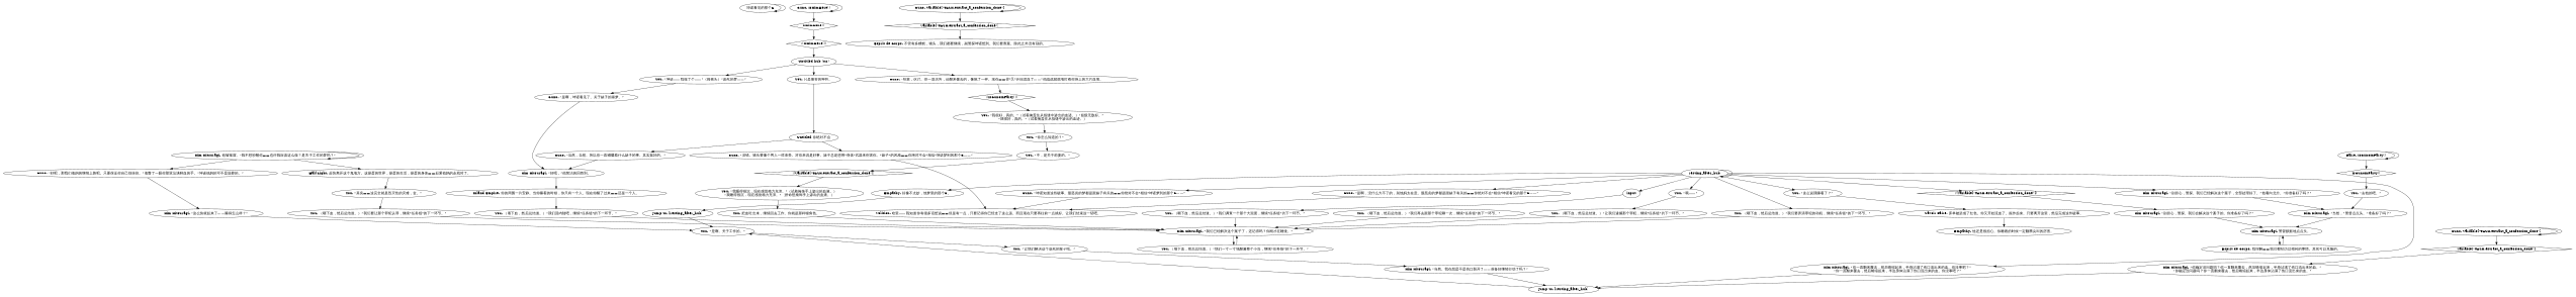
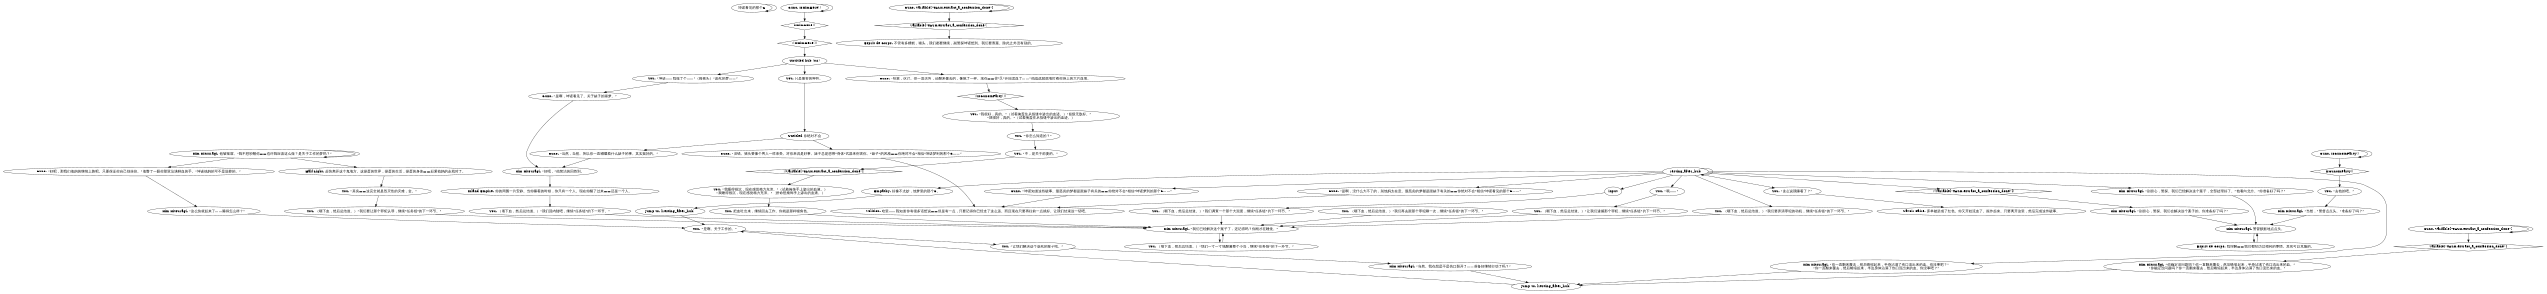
  digraph {
    n1 [label="坤诺看见的那个C"]
    n2 [label=input]
    n3 [label="You: （咽下血，然后总结道。）“我们调查一个那个大混蛋，继续*任务链*的下一环节。”"]
    n4 [label="Kim Kitsuragi: “我们已经解决这个案子了，还记得吗？你刚才在睡觉。”"]
    n5 [label="You: （咽下血，然后总结道。）“我们一寸一寸地翻遍整个小岛，继续*任务链*的下一环节。”"]
    n6 [label="You: “哦……”"]
    n7 [label="You: （咽下血，然后总结道。）“让我们逮捕那个罪犯，继续*任务链*的下一环节。”"]
    n8 [label="You: （咽下血，然后总结道。）“我们回内陆吧，继续*任务链*的下一环节。”"]
    n9 [label="Half Light: 赶快离开这个鬼地方。这操蛋的世界，操蛋的生活，操蛋的身体——赶紧他妈的走就对了。"]
    n10 [label="You: “其实——这完全就是毁灭性的灾难，金。”"]
    n11 [label="You: （咽下血，然后总结道。）“我们要让那个罪犯认罪，继续*任务链*的下一环节。”"]
    n12 [label="You: “是啊。关于工作的。”"]
    n13 [label="You: “让我们解决这个该死的案子吧。”"]
    n14 [label="Kim Kitsuragi: “当然。我在想是不是伤口裂开了……准备好继续行动了吗？”"]
    n15 [label=resting_after_hub]
    n16 [label="!(Variable[\"TASK.extract_a_confession_done\"])" shape=diamond]
    n17 [label="Cuno: “是啊，没什么大不了的，别他妈太在意。最恶劣的梦都是跟婊子有关的——你绝对不会*相信*坤诺看见的那个C……”"]
    n18 [label="You: （咽下血，然后总结道。）“我们要弄清罪犯的动机，继续*任务链*的下一环节。”"]
    n19 [label="Kim Kitsuragi: “别担心，警探。我们已经解决这个案子，全部处理好了。”他看向北方。“你准备好了吗？”"]
    n20 [label="Cuno: “坤诺知道这些破事。最恶劣的梦都是跟婊子有关的——你绝对不会*相信*坤诺梦到的那个C……”"]
    n21 [label="You: “这么说我睡着了？”"]
    n22 [label="Empathy: 好像不太妙，他梦里的那个C。"]
    n23 [label="Kim Kitsuragi: “你一直翻来覆去，然后蜷缩起来，半身沾满了伤口流出来的血。你没事吧？”\n“你一直翻来覆去，然后蜷缩起来，半边身体沾满了伤口流出来的血。你没事吧？”"]
    n24 [label="Kim Kitsuragi: “别担心，警探。我们会解决这个案子的。你准备好了吗？”"]
    n25 [label="Volition: 哈里……我知道你有很多话想说——但是有一点，只要记得你已经走了这么远。而且现在只要再往前一点就好。让我们结束这一切吧。"]
    n26 [label="Kim Kitsuragi: 警督默默地点点头。"]
    n27 [label="Savoir Faire: 床单被染成了红色。你又开始流血了。振作起来。只要离开这里，然后完成这件破事。"]
    n28 [label="Jump to: [resting_after_hub]"]
    n29 [label="Jump to: [resting_after_hub]"]
    n30 [label="Cuno: Variable[\"TASK.extract_a_confession_done\"]"]
    n31 [label="Variable[\"TASK.extract_a_confession_done\"]" shape=diamond]
    n32 [label="Kim Kitsuragi: “你确定没问题吗？你一直翻来覆去，然后蜷缩起来，半身沾满了伤口流出来的血。”\n“你确定没问题吗？你一直翻来覆去，然后蜷缩起来，半边身体沾满了伤口流出来的血。”"]
-   n33 [label="Empathy: 他还是很担心。你睡着的时候一定翻腾尖叫的厉害。"]
    n34 [label="You: “我睡得很沉，现在感觉精力充沛。”（试着掩饰手上渗出的血液。）\n“我睡得很沉，现在感觉精力充沛。”（拼命想掩饰手上渗出的血液。）"]
    n35 [label="You: 把血吐出来，继续回去工作。你就是那种狠角色。"]
    n36 [label="Esprit de Corps: 我理解——我们都经历过相同的事情。其实可以克服的。"]
    n37 [label="Kim Kitsuragi: 他皱皱眉。“我不想吵醒你——也许我应该这么做？是关于工作的梦吗？”"]
    n38 [label="Cuno: “好吧，那我们他妈的继续上路吧。只要保证你自己别挂掉。”他瞥了一眼你那双沾满鲜血的手。“坤诺他妈的可不是送葬的。”"]
    n39 [label="Kim Kitsuragi: “这么快就起来了……睡得怎么样？”"]
    n40 [label="You: “不，是关于前妻的。”"]
    n41 [label="!(Variable[\"TASK.extract_a_confession_done\"])" shape=diamond]
    n42 [label="Cuno: IsKimHere()"]
    n43 [label="IsKimHere()" shape=diamond]
    n44 [label="!(IsKimHere())" shape=diamond]
    n45 [label="Untitled hub (02)"]
    n46 [label="You: “坤诺……我做了个……”（摇摇头）“该死的梦……”"]
    n47 [label="You: 只是痛苦的呻吟。"]
    n48 [label="Cuno: “哇塞，伙计。你一直尖叫，还翻来覆去的，像疯了一样。现在——你*又*开始流血了……”他战战兢兢地盯着你身上的大片血痕。"]
    n49 [label="Esprit de Corps: 不管有多糟糕，猪头，我们都要继续，副警探坤诺想到。我们要查案。除此之外没有别的。"]
    n50 [label="Kim Kitsuragi: “好吧，”他简洁的回答到。"]
    n51 [label="Inland Empire: 你的周围一片安静。当你睡着的时候，你只有一个人。现在你醒了过来——还是一个人。"]
    n52 [label="Cuno: “是啊，坤诺看见了。关于婊子的噩梦。”"]
    n53 [label="Untitled 你绝对不会"]
    n54 [label="!(IsCunoInParty())" shape=diamond]
-   n55 [label="Faire: IsCunoInParty()"]
+   n55 [label="Cuno: IsCunoInParty()"]
    n56 [label="IsCunoInParty()" shape=diamond]
    n57 [label="You: “去他的吧。”"]
    n58 [label="Kim Kitsuragi: “当然，”警督点点头。“准备好了吗？”"]
    n59 [label="You: “我很好，真的。”（试着掩盖住从指缝中渗出的血迹。）“超级无敌好。”\n“我很好，真的。”（试着掩盖住从指缝中渗出的血迹。）"]
    n60 [label="You: “你怎么知道的？”"]
    n61 [label="Cuno: “没错。猪头要像个男人一样承受。对你来说是好事。婊子总是想用*身体*武器来伤害你。*婊子*的风格——你绝对不会*相信*坤诺梦到的那个C……”"]
    n62 [label="Cuno: “当然，当然。所以你一直嘟囔着什么婊子的事。其实挺好的。”"]
    n63 [label="Cuno: Variable[\"TASK.extract_a_confession_done\"]"]
    n64 [label="Variable[\"TASK.extract_a_confession_done\"]" shape=diamond]
    n65 [label="You: （咽下血，然后总结道。）“我们再去跟那个罪犯聊一次，继续*任务链*的下一环节。”"]
    n1 -> n1
    n2 -> n3
    n3 -> n4
    n4 -> n5
    n5 -> n4
    n6 -> n7
    n7 -> n4
    n8 -> n4
    n9 -> n10
    n10 -> n11
    n11 -> n4
    n12 -> n13
    n13 -> n14
    n14 -> n29
    n15 -> n2
    n15 -> n6
    n15 -> n15
    n15 -> n16
    n15 -> n17
    n15 -> n18
    n15 -> n19
    n15 -> n20
    n15 -> n21
    n15 -> n22
    n15 -> n23
    n16 -> n24
    n17 -> n25
    n18 -> n4
-   n19 -> n58
+   n19 -> n26
    n20 -> n25
    n21 -> n27
    n22 -> n28
    n23 -> n29
    n24 -> n26
    n26 -> n36
-   n27 -> n33
    n28 -> n12
    n29 -> n12
    n30 -> n30
    n30 -> n31
    n31 -> n32
    n32 -> n29
    n34 -> n35
    n35 -> n4
    n36 -> n26
    n37 -> n9
    n37 -> n37
    n37 -> n38
    n38 -> n39
    n39 -> n12
    n40 -> n41
    n41 -> n34
    n42 -> n42
    n42 -> n43
    n43 -> n44
    n44 -> n45
    n45 -> n46
    n45 -> n47
    n45 -> n48
    n46 -> n52
    n47 -> n53
    n48 -> n54
    n50 -> n51
    n51 -> n8
    n52 -> n50
    n53 -> n61
    n53 -> n62
    n54 -> n59
    n55 -> n55
    n55 -> n56
    n56 -> n57
    n57 -> n58
    n58 -> n26
    n59 -> n60
    n60 -> n40
    n61 -> n25
    n62 -> n50
    n63 -> n63
    n63 -> n64
    n64 -> n49
    n65 -> n4
  }
